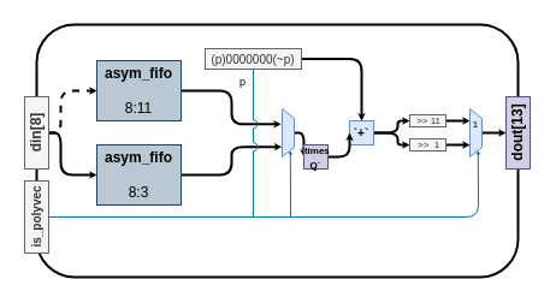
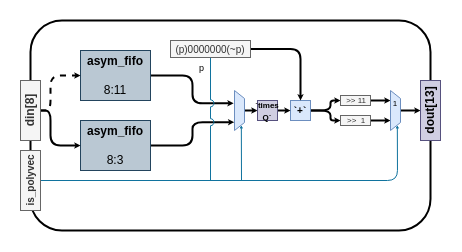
  <mxCell id="0" />
  <mxCell id="1" parent="0" />
  <mxCell id="2" value="" style="rounded=1;whiteSpace=wrap;html=1;fontSize=10;strokeWidth=2;labelBackgroundColor=#ffffff;endArrow=classic;endSize=0;" parent="1" vertex="1"><mxGeometry x="30" y="20" width="400" height="210" as="geometry" /></mxCell>
  <mxCell id="3" style="edgeStyle=orthogonalEdgeStyle;rounded=1;orthogonalLoop=1;jettySize=auto;html=1;exitX=1;exitY=0.5;exitDx=0;exitDy=0;fontSize=10;strokeWidth=2;endSize=0;entryX=0.321;entryY=1.091;entryDx=0;entryDy=0;entryPerimeter=0;" parent="1" source="4" target="31" edge="1"><mxGeometry relative="1" as="geometry"><mxPoint x="224" y="103" as="targetPoint" /><Array as="points" /></mxGeometry></mxCell>
  <mxCell id="4" value="&lt;p style=&quot;line-height: 140%&quot;&gt;&lt;b&gt;asym_fifo&lt;/b&gt;&lt;/p&gt;&lt;p style=&quot;line-height: 140%&quot;&gt;8:11&lt;/p&gt;" style="rounded=0;whiteSpace=wrap;html=1;fillColor=#bac8d3;strokeColor=#23445d;" parent="1" vertex="1"><mxGeometry x="80" y="50" width="70" height="50" as="geometry" /></mxCell>
  <mxCell id="5" style="edgeStyle=orthogonalEdgeStyle;orthogonalLoop=1;jettySize=auto;html=1;exitX=1;exitY=0.5;exitDx=0;exitDy=0;endSize=0;strokeWidth=2;fontSize=10;entryX=0.792;entryY=1.023;entryDx=0;entryDy=0;entryPerimeter=0;" parent="1" source="6" target="31" edge="1"><mxGeometry relative="1" as="geometry"><mxPoint x="222" y="122" as="targetPoint" /></mxGeometry></mxCell>
  <mxCell id="6" value="&lt;p style=&quot;line-height: 140%&quot;&gt;&lt;b&gt;asym_fifo&lt;/b&gt;&lt;/p&gt;&lt;p style=&quot;line-height: 140%&quot;&gt;8:3&lt;/p&gt;" style="rounded=0;whiteSpace=wrap;html=1;fillColor=#bac8d3;strokeColor=#23445d;" parent="1" vertex="1"><mxGeometry x="80" y="120" width="70" height="50" as="geometry" /></mxCell>
  <mxCell id="7" style="edgeStyle=orthogonalEdgeStyle;orthogonalLoop=1;jettySize=auto;html=1;exitX=1;exitY=0.5;exitDx=0;exitDy=0;entryX=0;entryY=0.5;entryDx=0;entryDy=0;endSize=0;strokeWidth=2;fontSize=10;" parent="1" source="9" target="12" edge="1"><mxGeometry relative="1" as="geometry"><Array as="points"><mxPoint x="330" y="110" /><mxPoint x="330" y="100" /></Array></mxGeometry></mxCell>
  <mxCell id="8" style="edgeStyle=orthogonalEdgeStyle;orthogonalLoop=1;jettySize=auto;html=1;exitX=1;exitY=0.5;exitDx=0;exitDy=0;entryX=0;entryY=0.5;entryDx=0;entryDy=0;endSize=0;strokeWidth=2;fontSize=10;" parent="1" source="9" target="14" edge="1"><mxGeometry relative="1" as="geometry"><Array as="points"><mxPoint x="330" y="110" /><mxPoint x="330" y="120" /></Array></mxGeometry></mxCell>
  <mxCell id="9" value="&lt;b&gt;`+`&lt;/b&gt;" style="rounded=0;whiteSpace=wrap;html=1;fontSize=10;fillColor=#dae8fc;strokeColor=#6c8ebf;" parent="1" vertex="1"><mxGeometry x="290" y="100" width="20" height="20" as="geometry" /></mxCell>
  <mxCell id="10" style="edgeStyle=orthogonalEdgeStyle;jumpStyle=arc;jumpSize=7;orthogonalLoop=1;jettySize=auto;html=1;exitX=0.5;exitY=0;exitDx=0;exitDy=0;endSize=0;strokeWidth=2;fontSize=10;entryX=0.5;entryY=1;entryDx=0;entryDy=0;" parent="1" source="22" target="36" edge="1"><mxGeometry relative="1" as="geometry"><mxPoint x="560" y="100" as="targetPoint" /></mxGeometry></mxCell>
  <mxCell id="11" style="edgeStyle=orthogonalEdgeStyle;orthogonalLoop=1;jettySize=auto;html=1;exitX=1;exitY=0.5;exitDx=0;exitDy=0;entryX=0.25;entryY=1;entryDx=0;entryDy=0;endSize=0;strokeWidth=2;fontSize=10;" parent="1" source="12" target="22" edge="1"><mxGeometry relative="1" as="geometry" /></mxCell>
  <mxCell id="12" value="&lt;font style=&quot;font-size: 8px&quot;&gt;&amp;nbsp;&amp;gt;&amp;gt; 11&lt;/font&gt;" style="rounded=0;whiteSpace=wrap;html=1;fontSize=10;spacingBottom=2;fillColor=#f5f5f5;strokeColor=#666666;fontColor=#333333;" parent="1" vertex="1"><mxGeometry x="340" y="95" width="30" height="10" as="geometry" /></mxCell>
  <mxCell id="13" style="edgeStyle=orthogonalEdgeStyle;orthogonalLoop=1;jettySize=auto;html=1;exitX=1;exitY=0.5;exitDx=0;exitDy=0;entryX=0.75;entryY=1;entryDx=0;entryDy=0;endSize=0;strokeWidth=2;fontSize=10;" parent="1" source="14" target="22" edge="1"><mxGeometry relative="1" as="geometry" /></mxCell>
  <mxCell id="14" value="&lt;font style=&quot;font-size: 8px&quot;&gt;&amp;nbsp;&amp;gt;&amp;gt;&amp;nbsp; 1&lt;/font&gt;" style="rounded=0;whiteSpace=wrap;html=1;fontSize=10;spacingBottom=2;fillColor=#f5f5f5;strokeColor=#666666;fontColor=#333333;" parent="1" vertex="1"><mxGeometry x="340" y="115" width="30" height="10" as="geometry" /></mxCell>
  <mxCell id="15" style="edgeStyle=orthogonalEdgeStyle;jumpStyle=arc;jumpSize=7;orthogonalLoop=1;jettySize=auto;html=1;exitX=0.5;exitY=0;exitDx=0;exitDy=0;entryX=0;entryY=0.5;entryDx=0;entryDy=0;endSize=0;strokeWidth=2;fontSize=10;dashed=1;" parent="1" source="34" target="4" edge="1"><mxGeometry relative="1" as="geometry"><Array as="points"><mxPoint x="50" y="110" /><mxPoint x="50" y="75" /></Array></mxGeometry></mxCell>
  <mxCell id="16" style="edgeStyle=orthogonalEdgeStyle;jumpStyle=arc;jumpSize=7;orthogonalLoop=1;jettySize=auto;html=1;exitX=0.5;exitY=0;exitDx=0;exitDy=0;entryX=0;entryY=0.5;entryDx=0;entryDy=0;endSize=0;strokeWidth=2;fontSize=10;" parent="1" source="34" target="6" edge="1"><mxGeometry relative="1" as="geometry"><Array as="points"><mxPoint x="50" y="110" /><mxPoint x="50" y="145" /></Array></mxGeometry></mxCell>
  <mxCell id="17" style="edgeStyle=none;jumpStyle=arc;jumpSize=7;orthogonalLoop=1;jettySize=auto;html=1;exitX=0.5;exitY=1;exitDx=0;exitDy=0;entryX=1;entryY=0.25;entryDx=0;entryDy=0;endSize=1;strokeWidth=1;fontSize=10;fillColor=#b1ddf0;strokeColor=#10739e;rounded=0;" parent="1" source="28" target="31" edge="1"><mxGeometry relative="1" as="geometry"><Array as="points"><mxPoint x="210" y="180" /><mxPoint x="241" y="180" /></Array><mxPoint x="306.762" y="119.762" as="targetPoint" /></mxGeometry></mxCell>
  <mxCell id="18" value="&lt;font style=&quot;font-size: 9px&quot;&gt;p&lt;/font&gt;" style="text;html=1;resizable=0;points=[];align=center;verticalAlign=middle;labelBackgroundColor=#ffffff;fontSize=10;" parent="17" vertex="1" connectable="0"><mxGeometry x="-0.918" relative="1" as="geometry"><mxPoint x="-10" as="offset" /></mxGeometry></mxCell>
  <mxCell id="19" style="edgeStyle=none;jumpStyle=none;jumpSize=7;orthogonalLoop=1;jettySize=auto;html=1;exitX=0.5;exitY=0;exitDx=0;exitDy=0;entryX=1;entryY=0.25;entryDx=0;entryDy=0;endSize=1;strokeWidth=1;fontSize=10;fillColor=#b1ddf0;strokeColor=#10739e;" parent="1" source="35" target="22" edge="1"><mxGeometry relative="1" as="geometry"><Array as="points"><mxPoint x="397" y="180" /></Array></mxGeometry></mxCell>
  <mxCell id="20" value="" style="group;fontStyle=4" parent="1" vertex="1" connectable="0"><mxGeometry x="390" y="90" width="10" height="40" as="geometry" /></mxCell>
  <mxCell id="21" value="" style="group" parent="20" vertex="1" connectable="0"><mxGeometry width="10" height="40" as="geometry" /></mxCell>
  <mxCell id="22" value="" style="shape=trapezoid;perimeter=trapezoidPerimeter;whiteSpace=wrap;html=1;direction=south;fillColor=#dae8fc;strokeColor=#6c8ebf;fontStyle=4" parent="21" vertex="1"><mxGeometry width="10" height="40" as="geometry" /></mxCell>
  <mxCell id="23" value="&lt;font style=&quot;font-size: 8px;&quot;&gt;1&lt;/font&gt;" style="text;html=1;strokeColor=none;fillColor=none;align=center;verticalAlign=middle;whiteSpace=wrap;rounded=0;fontSize=8;" parent="21" vertex="1"><mxGeometry y="8" width="10" height="10" as="geometry" /></mxCell>
  <mxCell id="24" value="" style="group;fontStyle=0" parent="20" vertex="1" connectable="0"><mxGeometry x="-306" y="10" width="9" height="40" as="geometry" /></mxCell>
  <mxCell id="25" value="" style="group" parent="1" vertex="1" connectable="0"><mxGeometry x="361" y="80" width="10" height="50" as="geometry" /></mxCell>
  <mxCell id="26" style="edgeStyle=orthogonalEdgeStyle;orthogonalLoop=1;jettySize=auto;html=1;exitX=0.5;exitY=0;exitDx=0;exitDy=0;endSize=0;strokeWidth=2;fontSize=10;entryX=0;entryY=0.5;entryDx=0;entryDy=0;" parent="1" source="31" target="33" edge="1"><mxGeometry relative="1" as="geometry"><mxPoint x="260" y="110" as="targetPoint" /></mxGeometry></mxCell>
  <mxCell id="27" style="edgeStyle=orthogonalEdgeStyle;orthogonalLoop=1;jettySize=auto;html=1;exitX=1;exitY=0.5;exitDx=0;exitDy=0;entryX=0.5;entryY=0;entryDx=0;entryDy=0;endSize=0;strokeWidth=2;fontSize=10;" parent="1" source="28" target="9" edge="1"><mxGeometry relative="1" as="geometry" /></mxCell>
  <mxCell id="28" value="(p)0000000(~p)" style="rounded=0;whiteSpace=wrap;html=1;fontSize=10;fillColor=#f5f5f5;strokeColor=#666666;fontColor=#333333;" parent="1" vertex="1"><mxGeometry x="170" y="40" width="80" height="17" as="geometry" /></mxCell>
  <mxCell id="29" value="" style="group" parent="1" vertex="1" connectable="0"><mxGeometry x="233" y="90" width="11" height="40" as="geometry" /></mxCell>
  <mxCell id="30" value="&lt;font style=&quot;font-size: 8px;&quot;&gt;1&lt;/font&gt;" style="text;html=1;strokeColor=none;fillColor=none;align=center;verticalAlign=middle;whiteSpace=wrap;rounded=0;fontSize=8;" parent="29" vertex="1"><mxGeometry x="2" y="8" width="5" height="10" as="geometry" /></mxCell>
  <mxCell id="31" value="" style="shape=trapezoid;perimeter=trapezoidPerimeter;whiteSpace=wrap;html=1;direction=south;fillColor=#dae8fc;strokeColor=#6c8ebf;fontStyle=0" parent="29" vertex="1"><mxGeometry x="1" width="10" height="40" as="geometry" /></mxCell>
  <mxCell id="32" style="edgeStyle=orthogonalEdgeStyle;orthogonalLoop=1;jettySize=auto;html=1;exitX=1;exitY=0.5;exitDx=0;exitDy=0;entryX=0;entryY=0.5;entryDx=0;entryDy=0;endSize=0;strokeWidth=2;fontSize=10;" parent="1" source="33" target="9" edge="1"><mxGeometry relative="1" as="geometry" /></mxCell>
- <mxCell id="33" value="&lt;b&gt;&lt;font style=&quot;font-size: 8px&quot;&gt;`times Q`&lt;/font&gt;&lt;/b&gt;" style="rounded=0;whiteSpace=wrap;html=1;fontSize=10;fillColor=#d0cee2;strokeColor=#56517e;" parent="1" vertex="1"><mxGeometry x="252" y="120" width="20" height="20" as="geometry" /></mxCell>
+ <mxCell id="33" value="&lt;b&gt;&lt;font style=&quot;font-size: 8px&quot;&gt;`times Q`&lt;/font&gt;&lt;/b&gt;" style="rounded=0;whiteSpace=wrap;html=1;fontSize=10;fillColor=#d0cee2;strokeColor=#56517e;" parent="1" vertex="1"><mxGeometry x="257" y="100" width="20" height="20" as="geometry" /></mxCell>
  <mxCell id="34" value="&lt;b&gt;&lt;font style=&quot;font-size: 12px&quot;&gt;din[8]&lt;/font&gt;&lt;/b&gt;" style="rounded=0;whiteSpace=wrap;html=1;fontSize=10;fillColor=#f5f5f5;strokeColor=#666666;direction=south;horizontal=0;fontColor=#333333;" parent="1" vertex="1"><mxGeometry x="20" y="80" width="20" height="60" as="geometry" /></mxCell>
  <mxCell id="35" value="&lt;b&gt;is_polyvec&lt;/b&gt;" style="rounded=0;whiteSpace=wrap;html=1;fontSize=10;fillColor=#f5f5f5;strokeColor=#666666;direction=south;horizontal=0;fontColor=#333333;" parent="1" vertex="1"><mxGeometry x="20" y="150" width="20" height="60" as="geometry" /></mxCell>
  <mxCell id="36" value="&lt;b&gt;&lt;font style=&quot;font-size: 12px&quot;&gt;dout[13]&lt;/font&gt;&lt;/b&gt;" style="rounded=0;whiteSpace=wrap;html=1;fontSize=10;fillColor=#d0cee2;strokeColor=#56517e;direction=south;horizontal=0;" parent="1" vertex="1"><mxGeometry x="420" y="80" width="20" height="60" as="geometry" /></mxCell>
